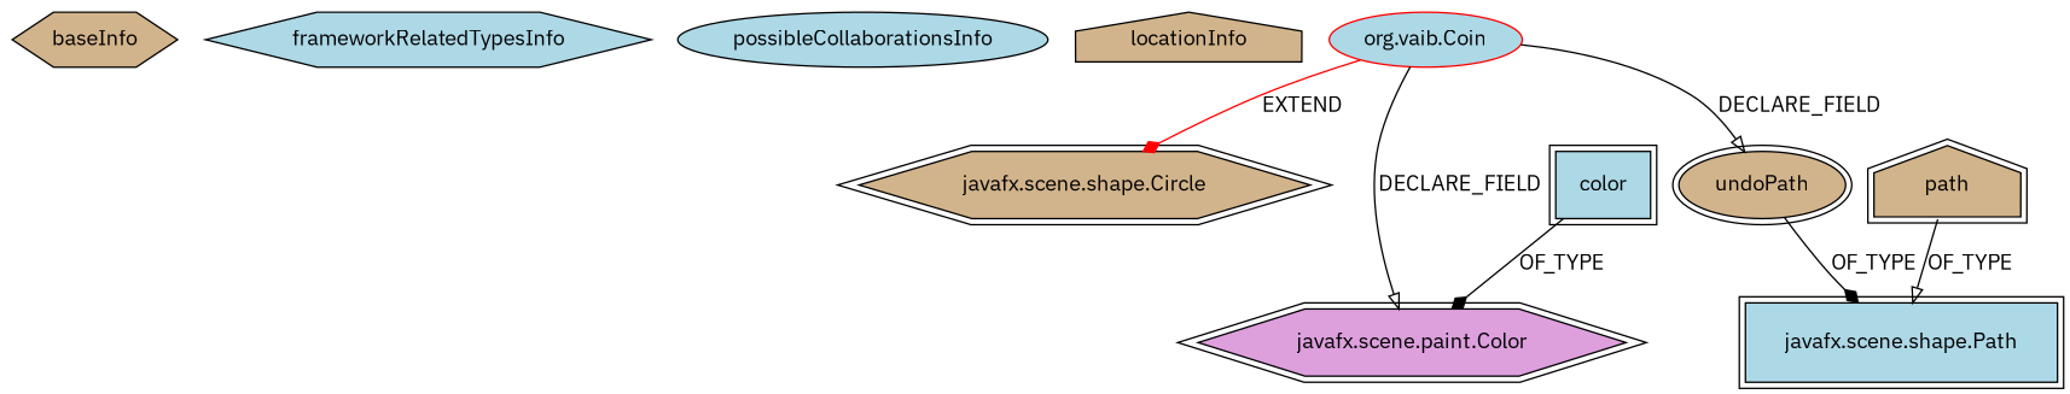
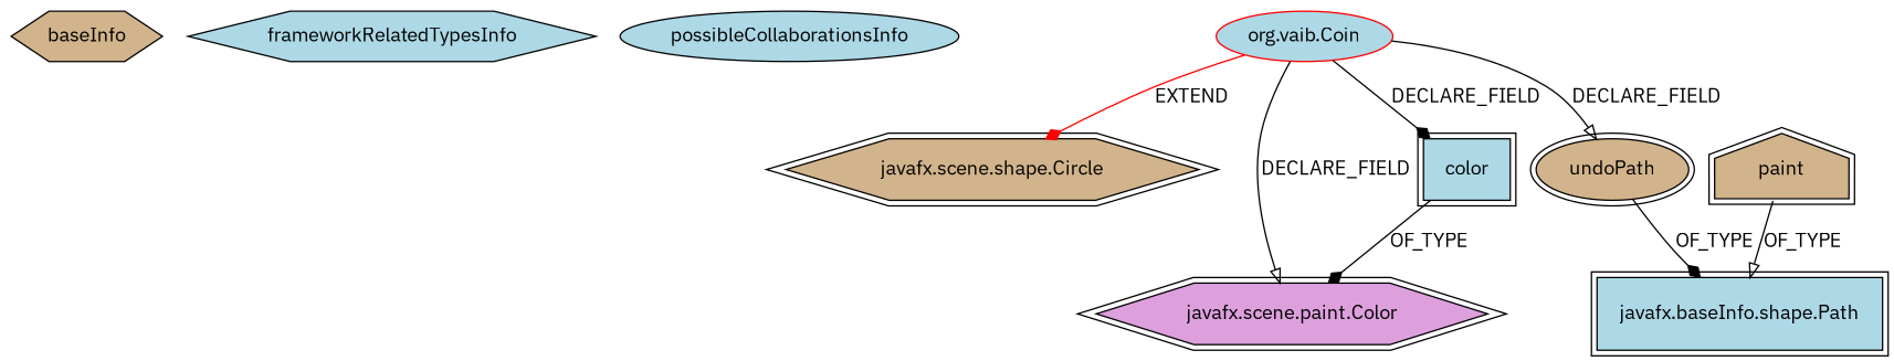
  digraph {
    fontname="IBM Plex Sans"
    node [fillcolor=tan fontname="IBM Plex Sans" shape=hexagon style=filled isFrameworkType=true peripheries=2]
    edge [arrowhead=diamond fontname="IBM Plex Sans"]
    baseInfo [category=extension_graph graphId=1567 isAnonymous=false possibleRelation=false isFrameworkType="" peripheries=""]
    frameworkRelatedTypesInfo [0="javafx.scene.shape.Circle" fillcolor=lightblue isFrameworkType="" peripheries=""]
    possibleCollaborationsInfo [fillcolor=lightblue shape=ellipse isFrameworkType="" peripheries=""]
-   locationInfo [contextSignature=Coin filePath="/VaibhavJain-JavaFx-2.0-Ludo/JavaFx-2.0-Ludo-master/src/org/vaib/Coin.java" graphId=1567 projectName="VaibhavJain-JavaFx-2.0-Ludo" shape=house isFrameworkType="" peripheries=""]
    n5 [color=red fillcolor=lightblue isFrameworkType=false label="org.vaib.Coin" shape=ellipse vertexType=ROOT_CLIENT_CLASS_DECLARATION peripheries=""]
    n6 [label="javafx.scene.shape.Circle" vertexType=FRAMEWORK_CLASS_TYPE]
    n7 [fillcolor=lightblue label=color shape=box vertexType=FIELD_DECLARATION]
    n8 [label=undoPath shape=ellipse vertexType=FIELD_DECLARATION]
    n9 [fillcolor=plum label="javafx.scene.paint.Color" vertexType=FRAMEWORK_CLASS_TYPE]
-   n10 [label=path shape=house vertexType=FIELD_DECLARATION]
-   n11 [fillcolor=lightblue label="javafx.scene.shape.Path" shape=box vertexType=FRAMEWORK_CLASS_TYPE]
+   n10 [label=paint shape=house vertexType=FIELD_DECLARATION]
+   n11 [fillcolor=lightblue label="javafx.baseInfo.shape.Path" shape=box vertexType=FRAMEWORK_CLASS_TYPE]
    n5 -> n6 [color=red label=EXTEND]
+   n5 -> n7 [label=DECLARE_FIELD]
    n5 -> n8 [arrowhead=onormal label=DECLARE_FIELD]
    n5 -> n9 [arrowhead=onormal label=DECLARE_FIELD]
    n7 -> n9 [label=OF_TYPE]
    n8 -> n11 [label=OF_TYPE]
    n10 -> n11 [arrowhead=onormal label=OF_TYPE]
  }
